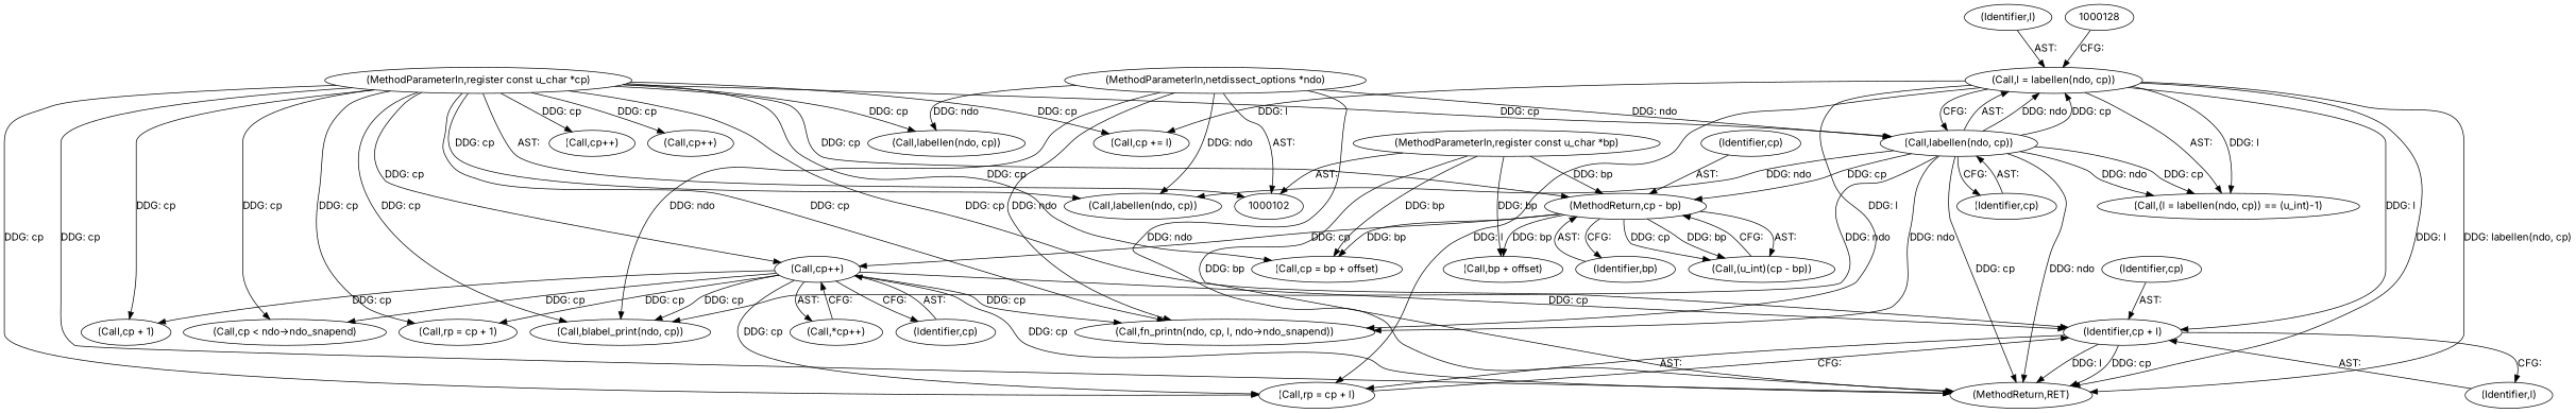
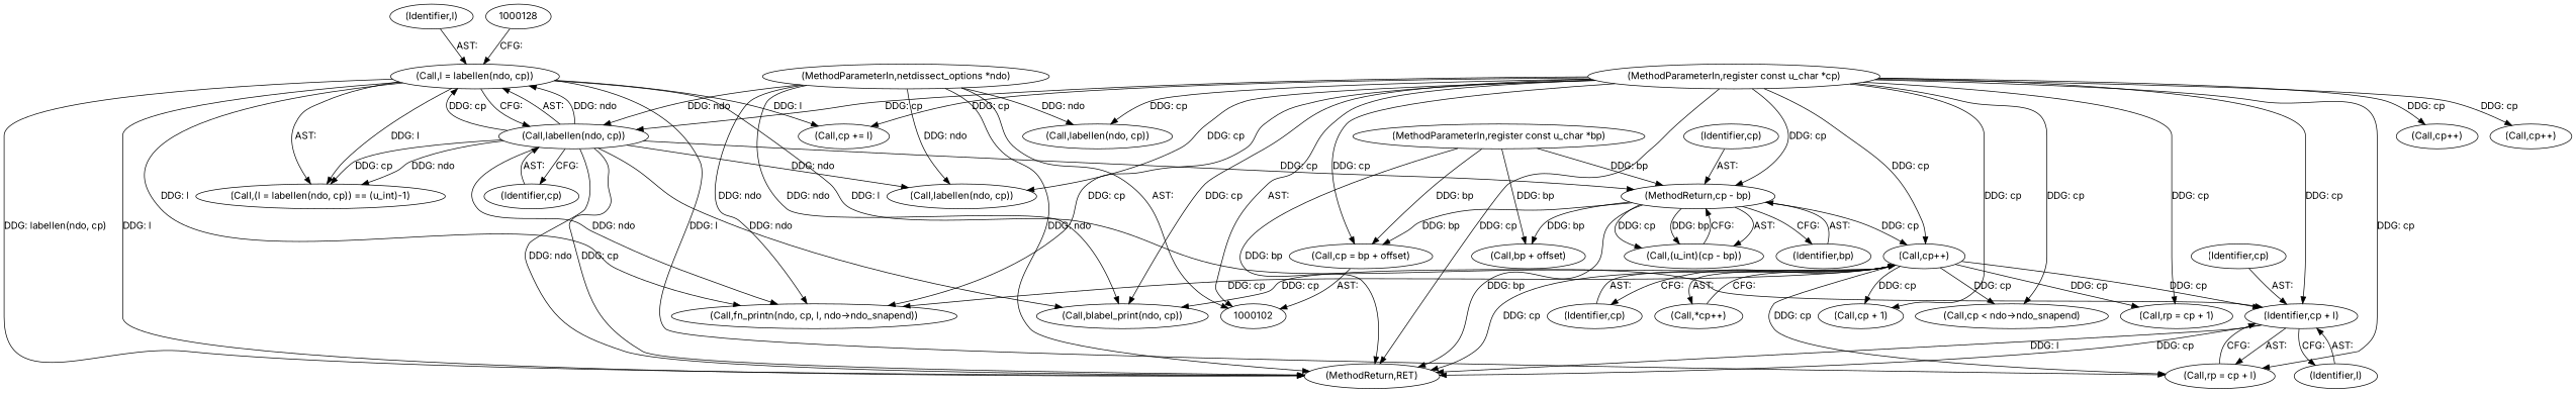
  digraph {
    fontname=Inter
    node [fontname=Inter]
    edge [fontname=Inter]
    n1 [label="(Identifier,cp + l)"]
    n2 [label="(MethodReturn,RET)"]
    n3 [label="(Call,rp = cp + l)"]
    n4 [label="(Identifier,l)"]
    n5 [label="(Call,cp++)"]
    n6 [label="(Call,rp = cp + 1)"]
    n7 [label="(Identifier,cp)"]
    n8 [label="(Call,*cp++)"]
    n9 [label="(Call,cp + 1)"]
    n10 [label="(Call,fn_printn(ndo, cp, l, ndo->ndo_snapend))"]
    n11 [label="(Call,blabel_print(ndo, cp))"]
    n12 [label="(Call,cp < ndo->ndo_snapend)"]
    n13 [label="(MethodReturn,cp - bp)"]
    n14 [label="(Identifier,bp)"]
    n15 [label="(Call,cp = bp + offset)"]
    n16 [label="(Call,bp + offset)"]
    n17 [label="(Call,(u_int)(cp - bp))"]
    n18 [label="(Call,labellen(ndo, cp))"]
    n19 [label="(Call,l = labellen(ndo, cp))"]
    n20 [label="(Call,labellen(ndo, cp))"]
    n21 [label="(Identifier,cp)"]
    n22 [label="(Call,(l = labellen(ndo, cp)) == (u_int)-1)"]
    n23 [label="(Call,cp += l)"]
    n24 [label="(MethodParameterIn,netdissect_options *ndo)"]
    n25 [label="(Call,labellen(ndo, cp))"]
    1000102
    n27 [label="(MethodParameterIn,register const u_char *cp)"]
    n28 [label="(Call,cp++)"]
    n29 [label="(Call,cp++)"]
    n30 [label="(MethodParameterIn,register const u_char *bp)"]
    n31 [label="(Identifier,cp)"]
    n32 [label="(Identifier,cp)"]
    n33 [label="(Identifier,l)"]
    1000128
    n1 -> n2 [label="DDG: l"]
    n1 -> n2 [label="DDG: cp"]
    n1 -> n3 [label="AST: "]
    n1 -> n4 [label="CFG: "]
    n3 -> n1 [label="CFG: "]
    n4 -> n1 [label="AST: "]
    n5 -> n1 [label="DDG: cp"]
    n5 -> n2 [label="DDG: cp"]
    n5 -> n3 [label="DDG: cp"]
    n5 -> n6 [label="DDG: cp"]
    n5 -> n7 [label="CFG: "]
    n5 -> n8 [label="AST: "]
    n5 -> n9 [label="DDG: cp"]
    n5 -> n10 [label="DDG: cp"]
    n5 -> n11 [label="DDG: cp"]
    n5 -> n12 [label="DDG: cp"]
    n7 -> n5 [label="AST: "]
    n8 -> n5 [label="CFG: "]
+   n13 -> n2 [label="DDG: bp"]
    n13 -> n5 [label="DDG: cp"]
    n13 -> n14 [label="CFG: "]
    n13 -> n15 [label="DDG: bp"]
    n13 -> n16 [label="DDG: bp"]
    n13 -> n17 [label="AST: "]
    n13 -> n17 [label="DDG: cp"]
    n13 -> n17 [label="DDG: bp"]
    n14 -> n13 [label="AST: "]
    n17 -> n13 [label="CFG: "]
    n18 -> n2 [label="DDG: cp"]
    n18 -> n2 [label="DDG: ndo"]
    n18 -> n10 [label="DDG: ndo"]
    n18 -> n11 [label="DDG: ndo"]
    n18 -> n13 [label="DDG: cp"]
    n18 -> n19 [label="AST: "]
    n18 -> n19 [label="DDG: ndo"]
    n18 -> n19 [label="DDG: cp"]
    n18 -> n20 [label="DDG: ndo"]
    n18 -> n21 [label="CFG: "]
    n18 -> n22 [label="DDG: ndo"]
    n18 -> n22 [label="DDG: cp"]
    n19 -> n1 [label="DDG: l"]
    n19 -> n2 [label="DDG: l"]
    n19 -> n2 [label="DDG: labellen(ndo, cp)"]
    n19 -> n3 [label="DDG: l"]
    n19 -> n10 [label="DDG: l"]
    n19 -> n18 [label="CFG: "]
    n19 -> n22 [label="AST: "]
    n19 -> n22 [label="DDG: l"]
    n19 -> n23 [label="DDG: l"]
    n21 -> n18 [label="AST: "]
    n24 -> n2 [label="DDG: ndo"]
    n24 -> n10 [label="DDG: ndo"]
    n24 -> n11 [label="DDG: ndo"]
    n24 -> n18 [label="DDG: ndo"]
    n24 -> n20 [label="DDG: ndo"]
    n24 -> n25 [label="DDG: ndo"]
    n24 -> 1000102 [label="AST: "]
    n27 -> n1 [label="DDG: cp"]
    n27 -> n2 [label="DDG: cp"]
    n27 -> n3 [label="DDG: cp"]
    n27 -> n5 [label="DDG: cp"]
    n27 -> n6 [label="DDG: cp"]
    n27 -> n9 [label="DDG: cp"]
    n27 -> n10 [label="DDG: cp"]
    n27 -> n11 [label="DDG: cp"]
    n27 -> n12 [label="DDG: cp"]
    n27 -> n13 [label="DDG: cp"]
    n27 -> n15 [label="DDG: cp"]
    n27 -> n18 [label="DDG: cp"]
    n27 -> n20 [label="DDG: cp"]
    n27 -> n23 [label="DDG: cp"]
    n27 -> n25 [label="DDG: cp"]
    n27 -> 1000102 [label="AST: "]
    n27 -> n28 [label="DDG: cp"]
    n27 -> n29 [label="DDG: cp"]
    n30 -> n2 [label="DDG: bp"]
    n30 -> n13 [label="DDG: bp"]
    n30 -> n15 [label="DDG: bp"]
    n30 -> n16 [label="DDG: bp"]
-   n30 -> 1000102 [label="AST: "]
+   n15 -> 1000102 [label="AST: "]
    n31 -> n1 [label="AST: "]
    n32 -> n13 [label="AST: "]
    n33 -> n19 [label="AST: "]
    1000128 -> n19 [label="CFG: "]
  }
